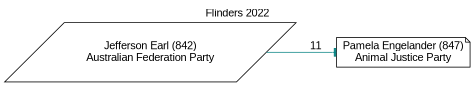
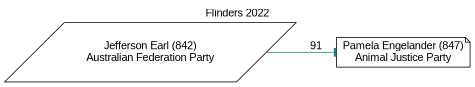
  digraph {
    label="Flinders 2022"
    labelloc=t
    mclimit=2
    rankdir=LR
    fontname="Liberation Sans"
    node [fontname="Liberation Sans"]
    n1 [label="Pamela Engelander (847)\nAnimal Justice Party" shape=note]
    n2 [label="Jefferson Earl (842)\nAustralian Federation Party" shape=parallelogram]
-   n2 -> n1 [label=11 color=teal arrowhead=tee fontname="Liberation Sans"]
+   n2 -> n1 [label=91 color=teal arrowhead=tee fontname="Liberation Sans"]
  }
